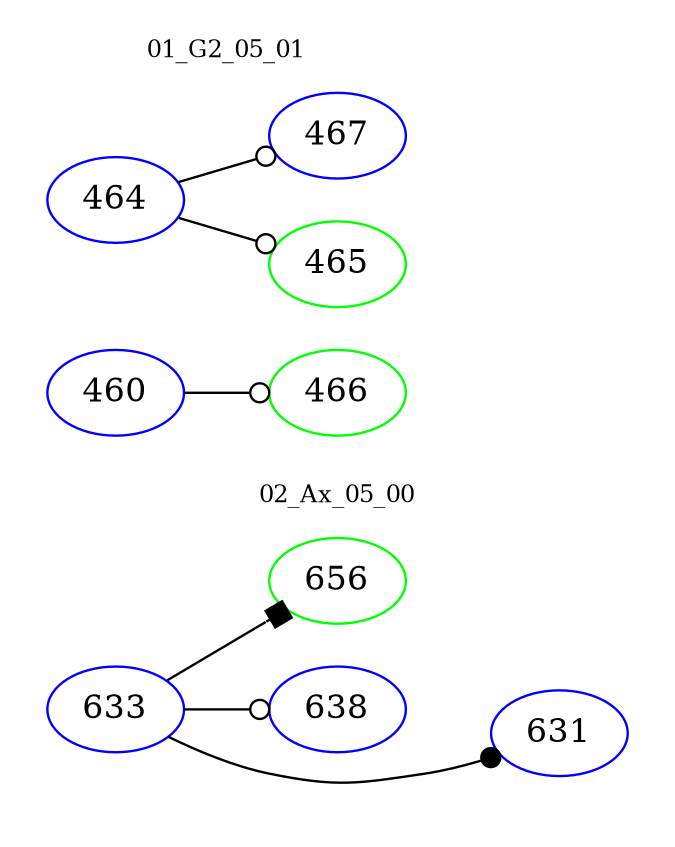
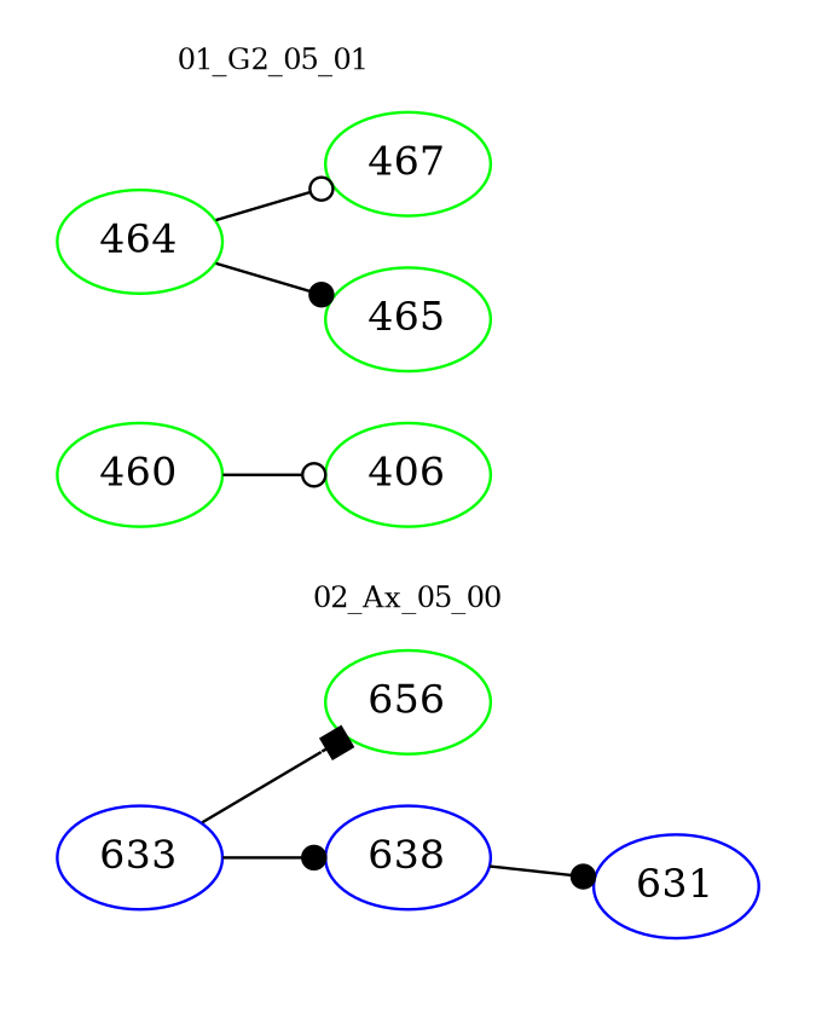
  digraph {
    rankdir=LR
    node [color=blue]
    edge [arrowhead=odot color=black]
    n1 [label=633]
    n2 [label=631]
    n3 [label=638]
    n4 [color=green label=656]
-   n5 [label=464]
+   n5 [color=green label=464]
    n6 [color=green label=465]
-   n7 [label=467]
-   n8 [label=460]
-   n9 [color=green label=466]
+   n7 [color=green label=467]
+   n8 [color=green label=460]
+   n9 [color=green label=406]
    subgraph cluster_1 {
      color=white
      fontsize=10
      label="02_Ax_05_00"
      n1
      n2
      n3
      n4
    }
    subgraph cluster_2 {
      color=white
      fontsize=10
      label="01_G2_05_01"
      n5
      n6
      n7
      n8
      n9
    }
-   n1 -> n2 [arrowhead=dot]
-   n1 -> n3
+   n3 -> n2 [arrowhead=dot]
+   n1 -> n3 [arrowhead=dot]
    n1 -> n4 [arrowhead=box]
-   n5 -> n6
+   n5 -> n6 [arrowhead=dot]
    n5 -> n7
    n8 -> n9
  }
